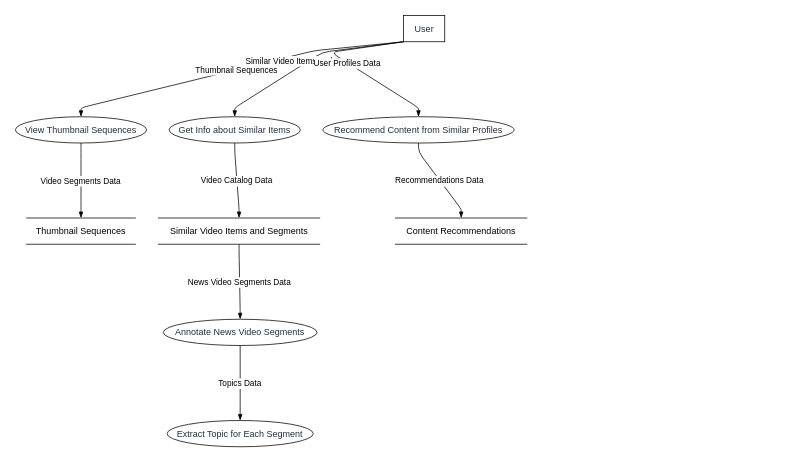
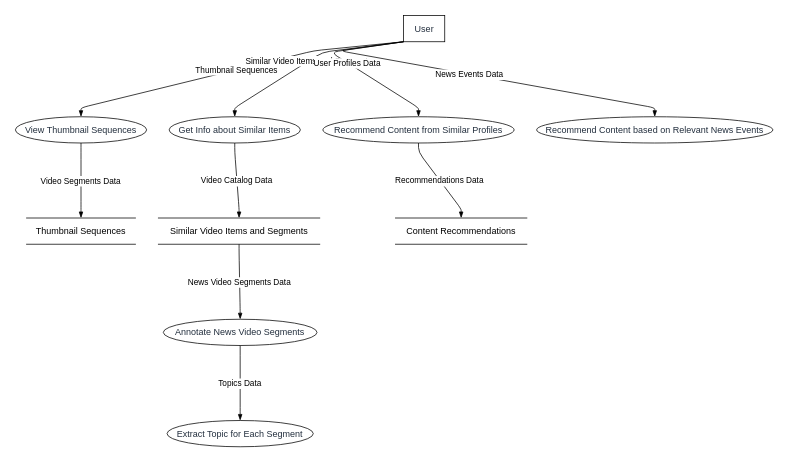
  <mxCell id="0" />
  <mxCell id="1" parent="0" />
  <mxCell id="2" value="User" style="shape=rectangle;whiteSpace=wrap;html=1;fillColor=#ffffff;strokeColor=#000000;align=center;verticalAlign=middle;fontColor=#232F3E;" vertex="1" parent="1"><mxGeometry x="537.5" y="20" width="55" height="35" as="geometry" /></mxCell>
  <mxCell id="3" value="View Thumbnail Sequences" style="shape=ellipse;perimeter=ellipsePerimeter;whiteSpace=wrap;html=1;fillColor=#ffffff;strokeColor=#000000;align=center;verticalAlign=middle;fontColor=#232F3E;" vertex="1" parent="1"><mxGeometry y="155" width="175" height="35" as="geometry" x="20" /></mxCell>
  <mxCell id="4" value="Thumbnail Sequences" style="html=1;dashed=0;whiteSpace=wrap;shape=partialRectangle;right=0;left=0;" vertex="1" parent="1"><mxGeometry x="35" y="290" width="145" height="35" as="geometry" /></mxCell>
  <mxCell id="5" value="Get Info about Similar Items" style="shape=ellipse;perimeter=ellipsePerimeter;whiteSpace=wrap;html=1;fillColor=#ffffff;strokeColor=#000000;align=center;verticalAlign=middle;fontColor=#232F3E;" vertex="1" parent="1"><mxGeometry x="225" y="155" width="175" height="35" as="geometry" /></mxCell>
  <mxCell id="6" value="Similar Video Items and Segments" style="html=1;dashed=0;whiteSpace=wrap;shape=partialRectangle;right=0;left=0;" vertex="1" parent="1"><mxGeometry x="210.772" y="290" width="215" height="35" as="geometry" /></mxCell>
  <mxCell id="7" value="Annotate News Video Segments" style="shape=ellipse;perimeter=ellipsePerimeter;whiteSpace=wrap;html=1;fillColor=#ffffff;strokeColor=#000000;align=center;verticalAlign=middle;fontColor=#232F3E;" vertex="1" parent="1"><mxGeometry x="217.215" y="425" width="205" height="35" as="geometry" /></mxCell>
  <mxCell id="8" value="Extract Topic for Each Segment" style="shape=ellipse;perimeter=ellipsePerimeter;whiteSpace=wrap;html=1;fillColor=#ffffff;strokeColor=#000000;align=center;verticalAlign=middle;fontColor=#232F3E;" vertex="1" parent="1"><mxGeometry x="222.215" y="560" width="195" height="35" as="geometry" /></mxCell>
  <mxCell id="9" value="Recommend Content from Similar Profiles" style="shape=ellipse;perimeter=ellipsePerimeter;whiteSpace=wrap;html=1;fillColor=#ffffff;strokeColor=#000000;align=center;verticalAlign=middle;fontColor=#232F3E;" vertex="1" parent="1"><mxGeometry x="430" y="155" width="255" height="35" as="geometry" /></mxCell>
  <mxCell id="10" value="Content Recommendations" style="html=1;dashed=0;whiteSpace=wrap;shape=partialRectangle;right=0;left=0;" vertex="1" parent="1"><mxGeometry x="526.875" y="290" width="175" height="35" as="geometry" /></mxCell>
+ <mxCell id="11" value="Recommend Content based on Relevant News Events" style="shape=ellipse;perimeter=ellipsePerimeter;whiteSpace=wrap;html=1;fillColor=#ffffff;strokeColor=#000000;align=center;verticalAlign=middle;fontColor=#232F3E;" vertex="1" parent="1"><mxGeometry x="715" y="155" width="315" height="35" as="geometry" /></mxCell>
  <mxCell id="12" value="Thumbnail Sequences" style="endArrow=blockThin;endFill=1;fontSize=11;orthogonal=1;noEdgeStyle=1;" edge="1" parent="1" source="2" target="3"><mxGeometry relative="1" as="geometry"><Array as="points"><mxPoint x="418.125" y="67" /><mxPoint x="107.5" y="143" /></Array></mxGeometry></mxCell>
  <mxCell id="13" value="Video Segments Data" style="endArrow=blockThin;endFill=1;fontSize=11;orthogonal=1;noEdgeStyle=1;" edge="1" parent="1" source="3" target="4"><mxGeometry relative="1" as="geometry"><Array as="points"><mxPoint x="107.5" y="202" /><mxPoint x="107.5" y="278" /></Array></mxGeometry></mxCell>
  <mxCell id="14" value="Similar Video Items and Segments" style="endArrow=blockThin;endFill=1;fontSize=11;orthogonal=1;noEdgeStyle=1;" edge="1" parent="1" source="2" target="5"><mxGeometry relative="1" as="geometry"><Array as="points"><mxPoint x="429.375" y="69" /><mxPoint x="312.5" y="143" /></Array></mxGeometry></mxCell>
  <mxCell id="15" value="Video Catalog Data" style="endArrow=blockThin;endFill=1;fontSize=11;orthogonal=1;noEdgeStyle=1;" edge="1" parent="1" source="5" target="6"><mxGeometry relative="1" as="geometry"><Array as="points"><mxPoint x="312.5" y="202" /><mxPoint x="318.272" y="278" /></Array></mxGeometry></mxCell>
  <mxCell id="16" value="News Video Segments Data" style="endArrow=blockThin;endFill=1;fontSize=11;orthogonal=1;noEdgeStyle=1;" edge="1" parent="1" source="6" target="7"><mxGeometry relative="1" as="geometry"><Array as="points"><mxPoint x="318.272" y="337" /><mxPoint x="319.715" y="413" /></Array></mxGeometry></mxCell>
  <mxCell id="17" value="Topics Data" style="endArrow=blockThin;endFill=1;fontSize=11;orthogonal=1;noEdgeStyle=1;" edge="1" parent="1" source="7" target="8"><mxGeometry relative="1" as="geometry"><Array as="points"><mxPoint x="319.715" y="472" /><mxPoint x="319.715" y="548" /></Array></mxGeometry></mxCell>
  <mxCell id="18" value="User Profiles Data" style="endArrow=blockThin;endFill=1;fontSize=11;orthogonal=1;noEdgeStyle=1;" edge="1" parent="1" source="2" target="9"><mxGeometry relative="1" as="geometry"><Array as="points"><mxPoint x="440.625" y="69" /><mxPoint x="557.5" y="143" /></Array></mxGeometry></mxCell>
  <mxCell id="19" value="Recommendations Data" style="endArrow=blockThin;endFill=1;fontSize=11;orthogonal=1;noEdgeStyle=1;" edge="1" parent="1" source="9" target="10"><mxGeometry relative="1" as="geometry"><Array as="points"><mxPoint x="557.5" y="202" /><mxPoint x="614.375" y="278" /></Array></mxGeometry></mxCell>
+ <mxCell id="20" value="News Events Data" style="endArrow=blockThin;endFill=1;fontSize=11;orthogonal=1;noEdgeStyle=1;" edge="1" parent="1" source="2" target="11"><mxGeometry relative="1" as="geometry"><Array as="points"><mxPoint x="451.875" y="67" /><mxPoint x="872.5" y="143" /></Array></mxGeometry></mxCell>
